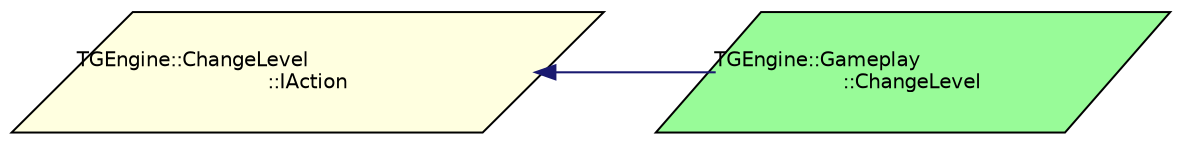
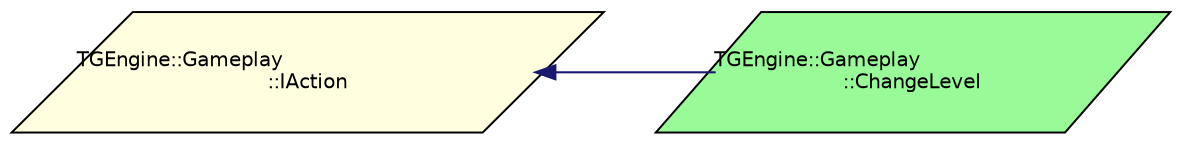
  digraph {
    rankdir=LR
    node [color=black fontname=Helvetica fontsize=10 shape=parallelogram style=filled]
    n1 [fillcolor=palegreen fontcolor=black height=0.2 label="TGEngine::Gameplay\l::ChangeLevel" width=0.4]
-   n2 [fillcolor=lightyellow height=0.2 label="TGEngine::ChangeLevel\l::IAction" width=0.4]
+   n2 [fillcolor=lightyellow height=0.2 label="TGEngine::Gameplay\l::IAction" width=0.4]
    n2 -> n1 [color=midnightblue dir=back fontname=Helvetica fontsize=10 labelfontname=Helvetica labelfontsize=10 style=solid]
  }
